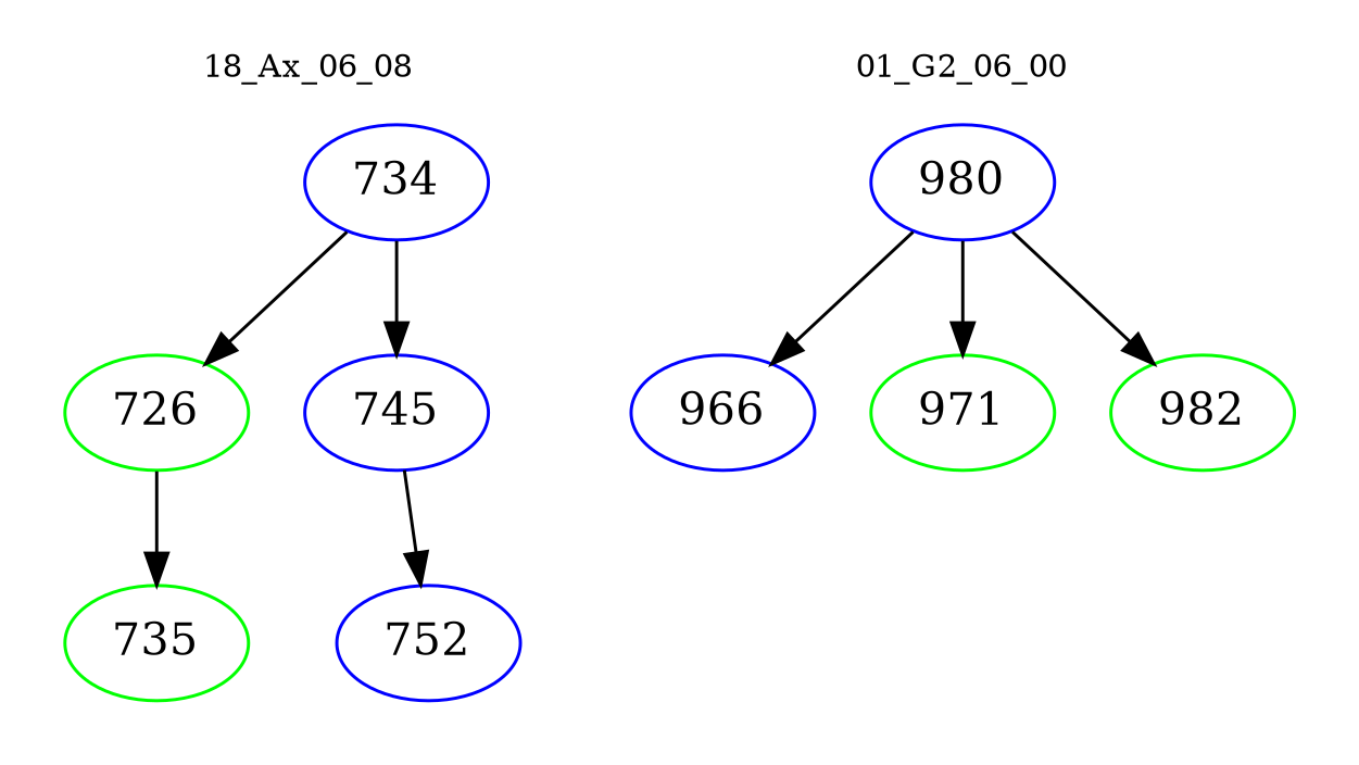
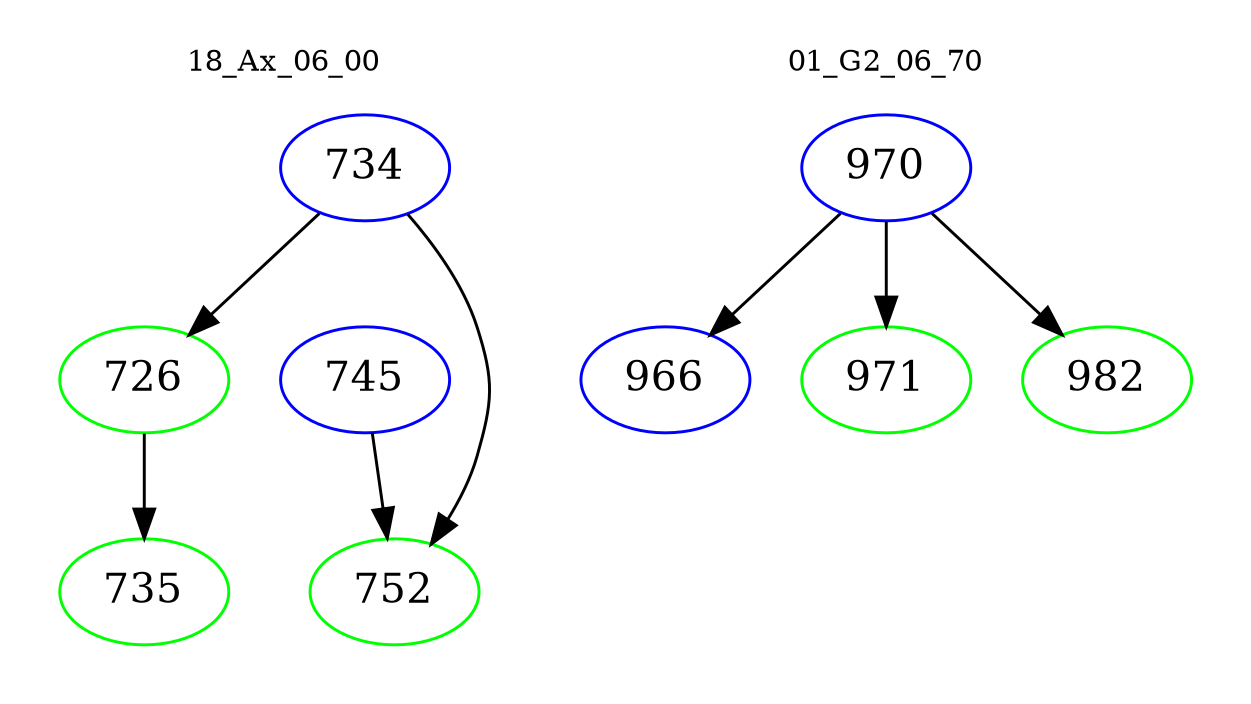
  digraph {
    node [color=green]
    edge [color=black]
    n1 [color=blue label=734]
    n2 [label=726]
    n3 [color=blue label=745]
    n4 [label=735]
-   n5 [color=blue label=752]
-   n6 [color=blue label=980]
+   n5 [label=752]
+   n6 [color=blue label=970]
    n7 [color=blue label=966]
    n8 [label=971]
    n9 [label=982]
    subgraph cluster_1 {
      color=white
      fontsize=10
-     label="18_Ax_06_08"
+     label="18_Ax_06_00"
      n1
      n2
      n3
      n4
      n5
    }
    subgraph cluster_2 {
      color=white
      fontsize=10
-     label="01_G2_06_00"
+     label="01_G2_06_70"
      n6
      n7
      n8
      n9
    }
    n1 -> n2
-   n1 -> n3
+   n1 -> n5
    n2 -> n4
    n3 -> n5
    n6 -> n7
    n6 -> n8
    n6 -> n9
  }
